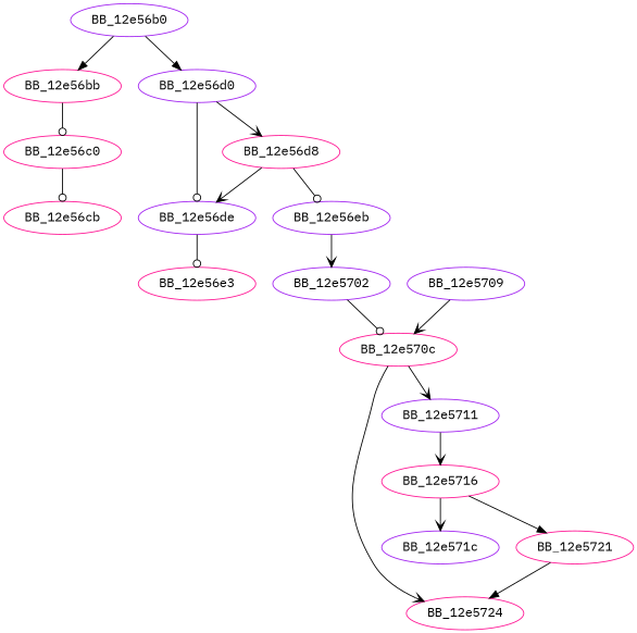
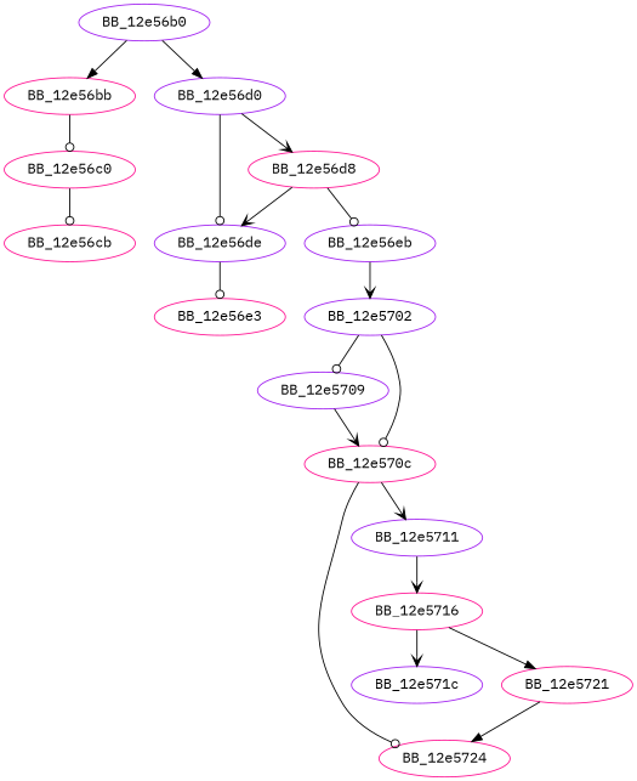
  digraph {
    fontname="IBM Plex Mono"
    node [color=deeppink fontname="IBM Plex Mono"]
    edge [arrowhead=vee fontname="IBM Plex Mono"]
    BB_12e56b0 [color=purple]
    BB_12e56bb
    BB_12e56d0 [color=purple]
    BB_12e56c0
    BB_12e56d8
    BB_12e56de [color=purple]
    BB_12e56cb
    BB_12e56eb [color=purple]
    BB_12e56e3
    BB_12e5702 [color=purple]
    BB_12e5709 [color=purple]
    BB_12e570c
    BB_12e571c [color=purple]
    BB_12e5721
    BB_12e5724
    BB_12e5711 [color=purple]
    BB_12e5716
    BB_12e56b0 -> BB_12e56bb [arrowhead=normal]
    BB_12e56b0 -> BB_12e56d0 [arrowhead=normal]
    BB_12e56bb -> BB_12e56c0 [arrowhead=odot]
    BB_12e56d0 -> BB_12e56d8
    BB_12e56d0 -> BB_12e56de [arrowhead=odot]
    BB_12e56c0 -> BB_12e56cb [arrowhead=odot]
    BB_12e56d8 -> BB_12e56de
    BB_12e56d8 -> BB_12e56eb [arrowhead=odot]
    BB_12e56de -> BB_12e56e3 [arrowhead=odot]
    BB_12e56eb -> BB_12e5702
+   BB_12e5702 -> BB_12e5709 [arrowhead=odot]
    BB_12e5702 -> BB_12e570c [arrowhead=odot]
    BB_12e5709 -> BB_12e570c
-   BB_12e570c -> BB_12e5724
+   BB_12e570c -> BB_12e5724 [arrowhead=odot]
    BB_12e570c -> BB_12e5711
    BB_12e5721 -> BB_12e5724 [arrowhead=normal]
    BB_12e5711 -> BB_12e5716
    BB_12e5716 -> BB_12e571c
    BB_12e5716 -> BB_12e5721 [arrowhead=normal]
  }
